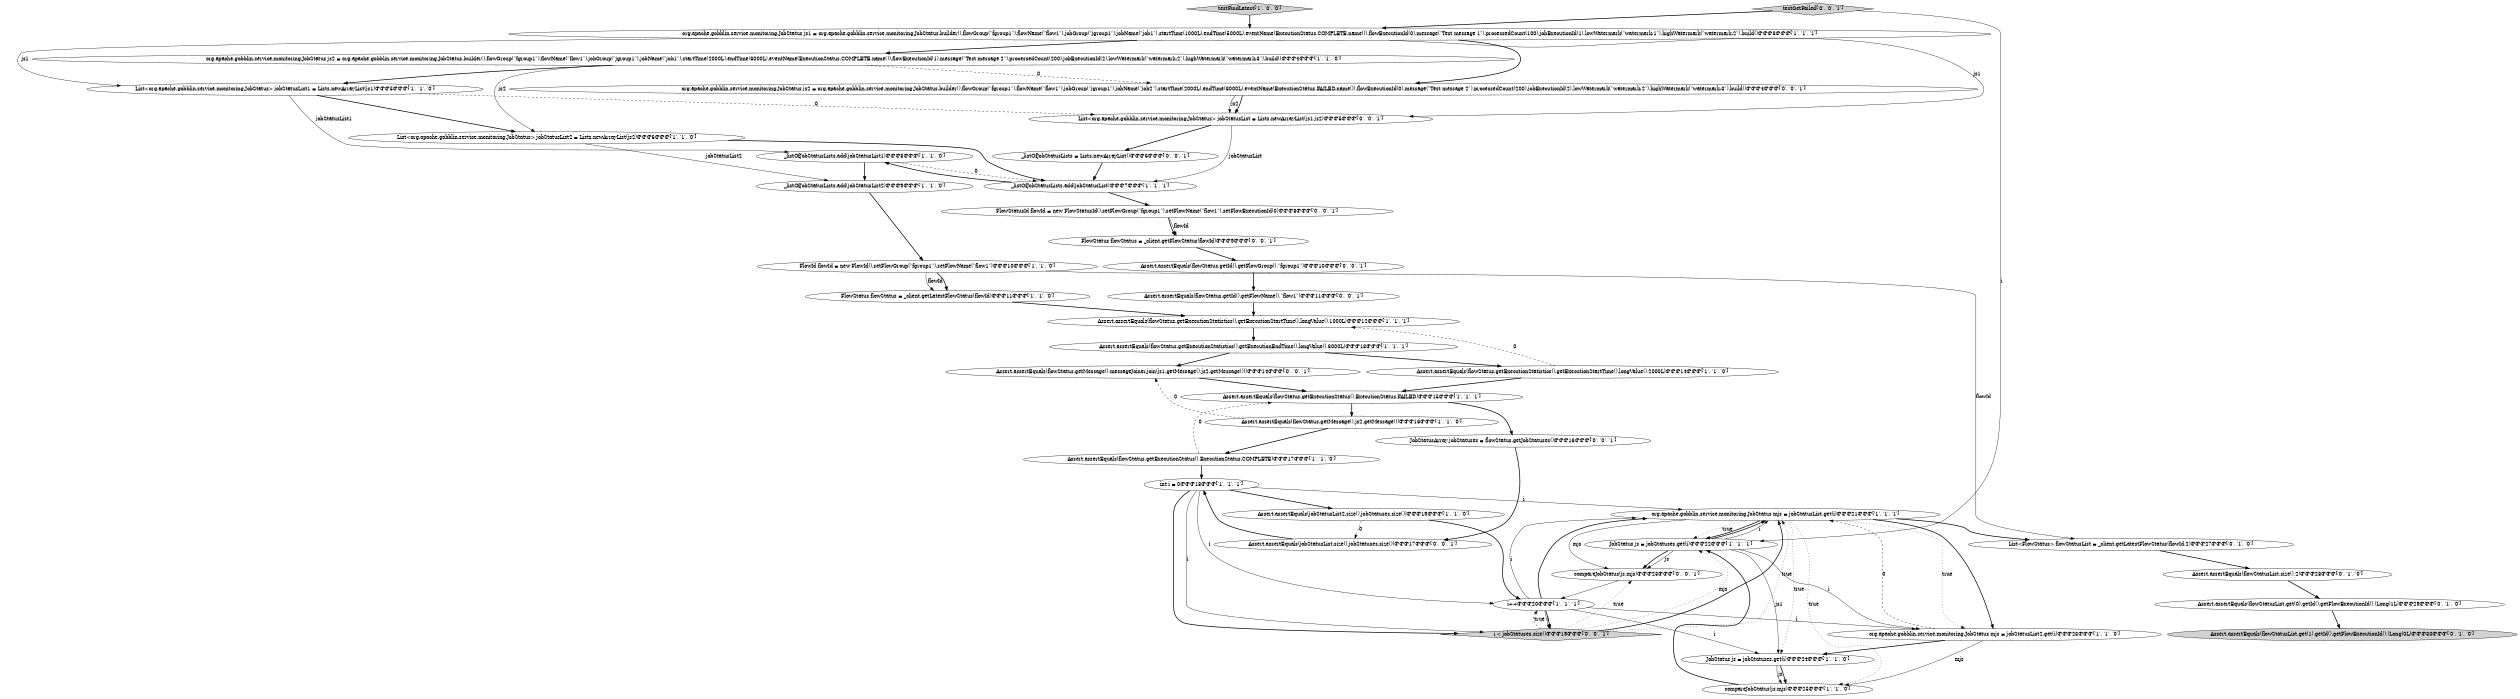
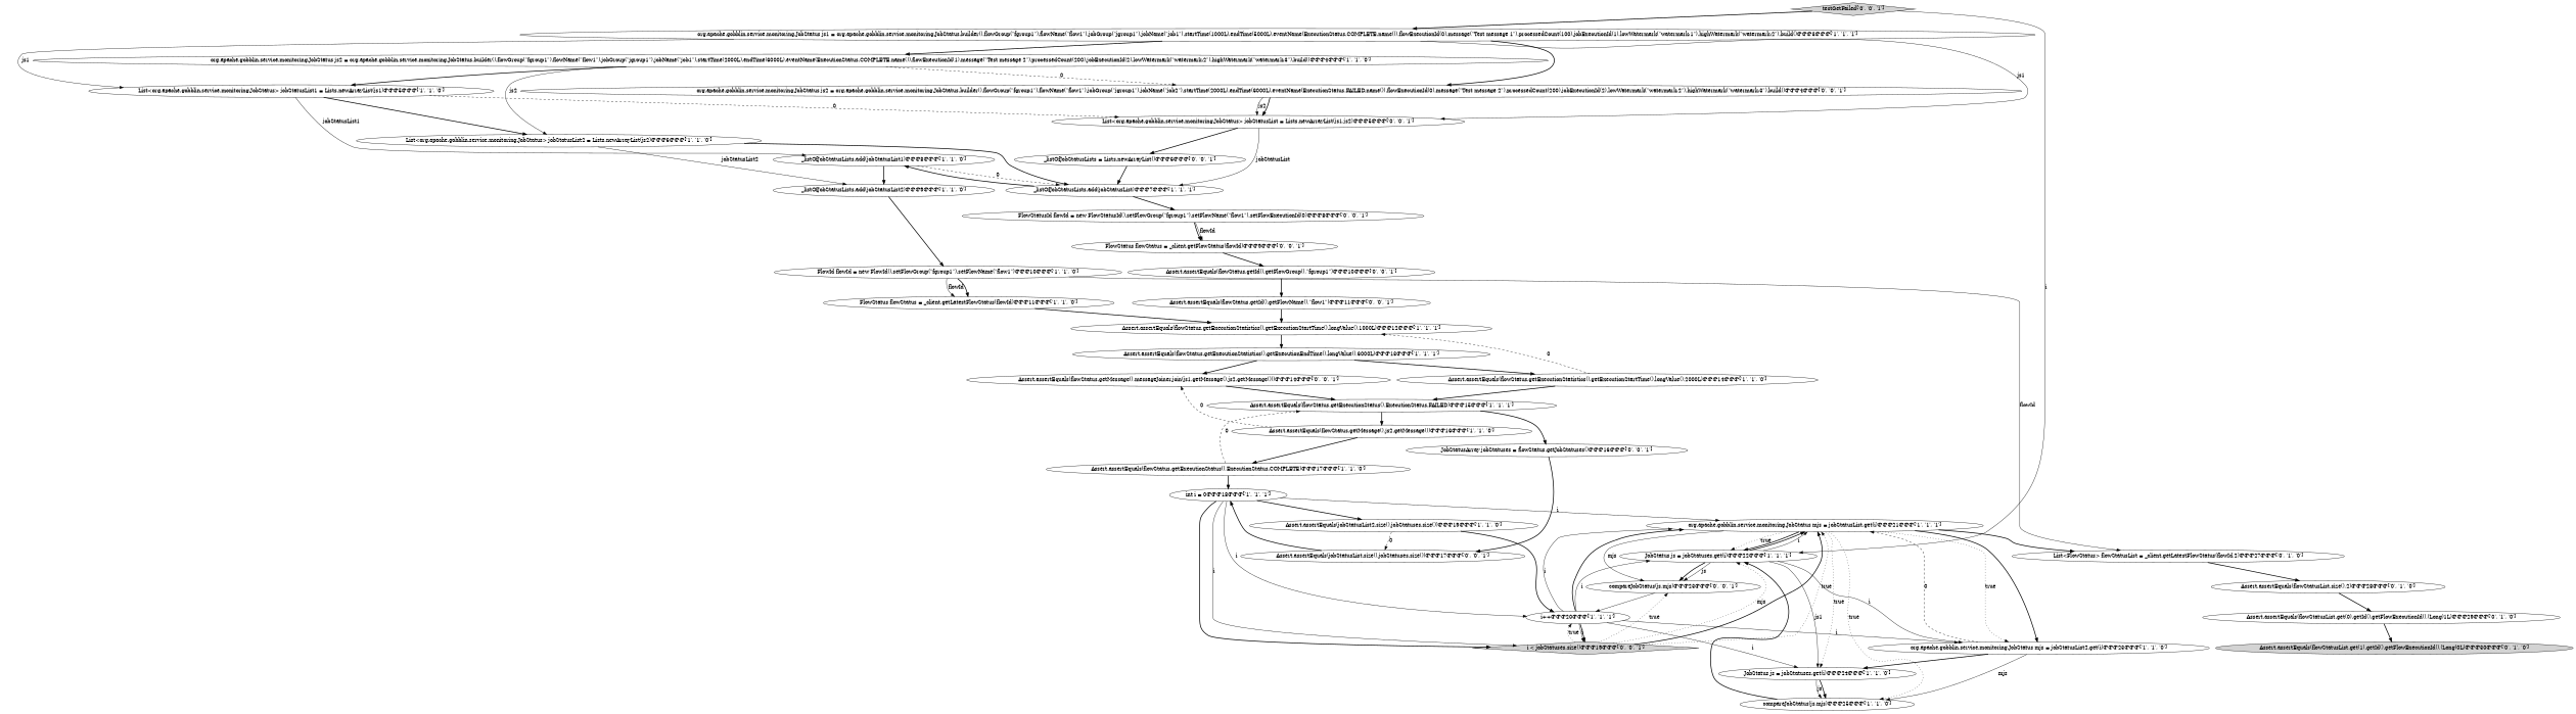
  digraph {
    node [fillcolor=white shape=ellipse style=filled]
    edge [style=bold]
    n1 [label="_listOfJobStatusLists.add(jobStatusList1)@@@8@@@['1', '1', '0']"]
    n2 [label="_listOfJobStatusLists.add(jobStatusList2)@@@9@@@['1', '1', '0']"]
    n3 [label="_listOfJobStatusLists.add(jobStatusList)@@@7@@@['1', '1', '1']"]
    n4 [label="FlowId flowId = new FlowId().setFlowGroup(\"fgroup1\").setFlowName(\"flow1\")@@@10@@@['1', '1', '0']"]
    n5 [label="FlowStatusId flowId = new FlowStatusId().setFlowGroup(\"fgroup1\").setFlowName(\"flow1\").setFlowExecutionId(0)@@@8@@@['0', '0', '1']"]
    n6 [label="JobStatus js = jobStatuses.get(i)@@@22@@@['1', '1', '1']"]
    n7 [label="compareJobStatus(js,mjs)@@@23@@@['0', '0', '1']"]
    n8 [label="org.apache.gobblin.service.monitoring.JobStatus mjs = jobStatusList2.get(i)@@@23@@@['1', '1', '0']"]
    n9 [label="org.apache.gobblin.service.monitoring.JobStatus mjs = jobStatusList.get(i)@@@21@@@['1', '1', '1']"]
    n10 [label="JobStatus js = jobStatuses.get(i)@@@24@@@['1', '1', '0']"]
    n11 [label="i++@@@20@@@['1', '1', '1']"]
    n12 [label="compareJobStatus(js,mjs)@@@25@@@['1', '1', '0']"]
    n13 [label="List<FlowStatus> flowStatusList = _client.getLatestFlowStatus(flowId,2)@@@27@@@['0', '1', '0']"]
    n14 [label="org.apache.gobblin.service.monitoring.JobStatus js1 = org.apache.gobblin.service.monitoring.JobStatus.builder().flowGroup(\"fgroup1\").flowName(\"flow1\").jobGroup(\"jgroup1\").jobName(\"job1\").startTime(1000L).endTime(5000L).eventName(ExecutionStatus.COMPLETE.name()).flowExecutionId(0).message(\"Test message 1\").processedCount(100).jobExecutionId(1).lowWatermark(\"watermark:1\").highWatermark(\"watermark:2\").build()@@@3@@@['1', '1', '1']"]
    n15 [label="List<org.apache.gobblin.service.monitoring.JobStatus> jobStatusList = Lists.newArrayList(js1,js2)@@@5@@@['0', '0', '1']"]
    n16 [label="org.apache.gobblin.service.monitoring.JobStatus js2 = org.apache.gobblin.service.monitoring.JobStatus.builder().flowGroup(\"fgroup1\").flowName(\"flow1\").jobGroup(\"jgroup1\").jobName(\"job2\").startTime(2000L).endTime(6000L).eventName(ExecutionStatus.FAILED.name()).flowExecutionId(0).message(\"Test message 2\").processedCount(200).jobExecutionId(2).lowWatermark(\"watermark:2\").highWatermark(\"watermark:3\").build()@@@4@@@['0', '0', '1']"]
    n17 [label="List<org.apache.gobblin.service.monitoring.JobStatus> jobStatusList1 = Lists.newArrayList(js1)@@@5@@@['1', '1', '0']"]
    n18 [label="org.apache.gobblin.service.monitoring.JobStatus js2 = org.apache.gobblin.service.monitoring.JobStatus.builder().flowGroup(\"fgroup1\").flowName(\"flow1\").jobGroup(\"jgroup1\").jobName(\"job1\").startTime(2000L).endTime(6000L).eventName(ExecutionStatus.COMPLETE.name()).flowExecutionId(1).message(\"Test message 2\").processedCount(200).jobExecutionId(2).lowWatermark(\"watermark:2\").highWatermark(\"watermark:3\").build()@@@4@@@['1', '1', '0']"]
    n19 [label="List<org.apache.gobblin.service.monitoring.JobStatus> jobStatusList2 = Lists.newArrayList(js2)@@@6@@@['1', '1', '0']"]
    n20 [label="Assert.assertEquals(jobStatusList2.size(),jobStatuses.size())@@@19@@@['1', '1', '0']"]
    n21 [label="Assert.assertEquals(jobStatusList.size(),jobStatuses.size())@@@17@@@['0', '0', '1']"]
    n22 [label="int i = 0@@@18@@@['1', '1', '1']"]
    n23 [fillcolor=lightgray label="i < jobStatuses.size()@@@19@@@['0', '0', '1']" shape=diamond]
    n24 [label="FlowStatus flowStatus = _client.getLatestFlowStatus(flowId)@@@11@@@['1', '1', '0']"]
    n25 [label="Assert.assertEquals(flowStatus.getExecutionStatistics().getExecutionStartTime().longValue(),1000L)@@@12@@@['1', '1', '1']"]
    n26 [label="Assert.assertEquals(flowStatus.getExecutionStatistics().getExecutionEndTime().longValue(),6000L)@@@13@@@['1', '1', '1']"]
    n27 [label="Assert.assertEquals(flowStatus.getExecutionStatus(),ExecutionStatus.FAILED)@@@15@@@['1', '1', '1']"]
    n28 [label="Assert.assertEquals(flowStatus.getMessage(),js2.getMessage())@@@16@@@['1', '1', '0']"]
    n29 [label="JobStatusArray jobStatuses = flowStatus.getJobStatuses()@@@16@@@['0', '0', '1']"]
    n30 [label="Assert.assertEquals(flowStatus.getMessage(),messageJoiner.join(js1.getMessage(),js2.getMessage()))@@@14@@@['0', '0', '1']"]
    n31 [label="Assert.assertEquals(flowStatus.getExecutionStatus(),ExecutionStatus.COMPLETE)@@@17@@@['1', '1', '0']"]
    n32 [label="Assert.assertEquals(flowStatus.getExecutionStatistics().getExecutionStartTime().longValue(),2000L)@@@14@@@['1', '1', '0']"]
    n33 [label="_listOfJobStatusLists = Lists.newArrayList()@@@6@@@['0', '0', '1']"]
-   n34 [fillcolor=lightgray label="testFindLatest['1', '0', '0']" shape=diamond]
    n35 [label="Assert.assertEquals(flowStatus.getId().getFlowName(),\"flow1\")@@@11@@@['0', '0', '1']"]
    n36 [label="Assert.assertEquals(flowStatusList.size(),2)@@@28@@@['0', '1', '0']"]
    n37 [fillcolor=lightgray label="Assert.assertEquals(flowStatusList.get(1).getId().getFlowExecutionId(),(Long)0L)@@@30@@@['0', '1', '0']"]
    n38 [label="FlowStatus flowStatus = _client.getFlowStatus(flowId)@@@9@@@['0', '0', '1']"]
    n39 [label="Assert.assertEquals(flowStatus.getId().getFlowGroup(),\"fgroup1\")@@@10@@@['0', '0', '1']"]
    n40 [label="Assert.assertEquals(flowStatusList.get(0).getId().getFlowExecutionId(),(Long)1L)@@@29@@@['0', '1', '0']"]
    n41 [fillcolor=lightgray label="testGetFailed['0', '0', '1']" shape=diamond]
    n1 -> n2
    n1 -> n3 [label=0 style=dashed]
    n2 -> n4
    n3 -> n1
    n3 -> n5
    n4 -> n13 [label=flowId style=solid]
    n4 -> n24 [label=flowId style=solid]
    n4 -> n24
    n5 -> n38 [label=flowId style=solid]
    n5 -> n38
    n6 -> n7
    n6 -> n7 [label=js style=solid]
    n6 -> n8 [label=i style=solid]
    n6 -> n9
    n6 -> n9 [label=i style=solid]
    n6 -> n10 [label=js1 style=solid]
    n7 -> n11 [style=solid]
    n8 -> n9 [label=0 style=dashed]
    n8 -> n10
    n8 -> n12 [label=mjs style=solid]
    n9 -> n6 [label=true style=dotted]
    n9 -> n6
    n9 -> n7 [label=mjs style=solid]
    n9 -> n8 [label=true style=dotted]
    n9 -> n8
    n9 -> n10 [label=true style=dotted]
    n9 -> n12 [label=true style=dotted]
    n9 -> n13
    n10 -> n12 [label=js style=solid]
    n10 -> n12
+   n11 -> n6 [label=i style=solid]
    n11 -> n8 [label=i style=solid]
    n11 -> n9 [label=i style=solid]
    n11 -> n9
    n11 -> n10 [label=i style=solid]
    n11 -> n23 [label=i style=solid]
    n11 -> n23
    n12 -> n6
    n13 -> n36
    n14 -> n15 [label=js1 style=solid]
    n14 -> n16
    n14 -> n17 [label=js1 style=solid]
    n14 -> n18
    n15 -> n3 [label=jobStatusList style=solid]
    n15 -> n33
    n16 -> n15 [label=js2 style=solid]
    n16 -> n15
    n17 -> n1 [label=jobStatusList1 style=solid]
    n17 -> n15 [label=0 style=dashed]
    n17 -> n19
    n18 -> n16 [label=0 style=dashed]
    n18 -> n17
    n18 -> n19 [label=js2 style=solid]
    n19 -> n2 [label=jobStatusList2 style=solid]
    n19 -> n3
    n20 -> n11
    n20 -> n21 [label=0 style=dashed]
    n21 -> n22
    n22 -> n9 [label=i style=solid]
    n22 -> n11 [label=i style=solid]
    n22 -> n20
    n22 -> n23
    n22 -> n23 [label=i style=solid]
    n23 -> n6 [label=mjs style=dotted]
    n23 -> n7 [label=true style=dotted]
    n23 -> n9
    n23 -> n9 [label=true style=dotted]
-   n23 -> n11 [label=true style=dashed]
+   n23 -> n11 [label=true style=dotted]
    n24 -> n25
    n25 -> n26
    n26 -> n30
    n26 -> n32
    n27 -> n28
    n27 -> n29
    n28 -> n30 [label=0 style=dashed]
    n28 -> n31
    n29 -> n21
    n30 -> n27
    n31 -> n22
    n31 -> n27 [label=0 style=dashed]
    n32 -> n25 [label=0 style=dashed]
    n32 -> n27
    n33 -> n3
-   n34 -> n14
    n35 -> n25
    n36 -> n40
    n38 -> n39
    n39 -> n35
    n40 -> n37
    n41 -> n6 [label=i style=solid]
    n41 -> n14
  }
